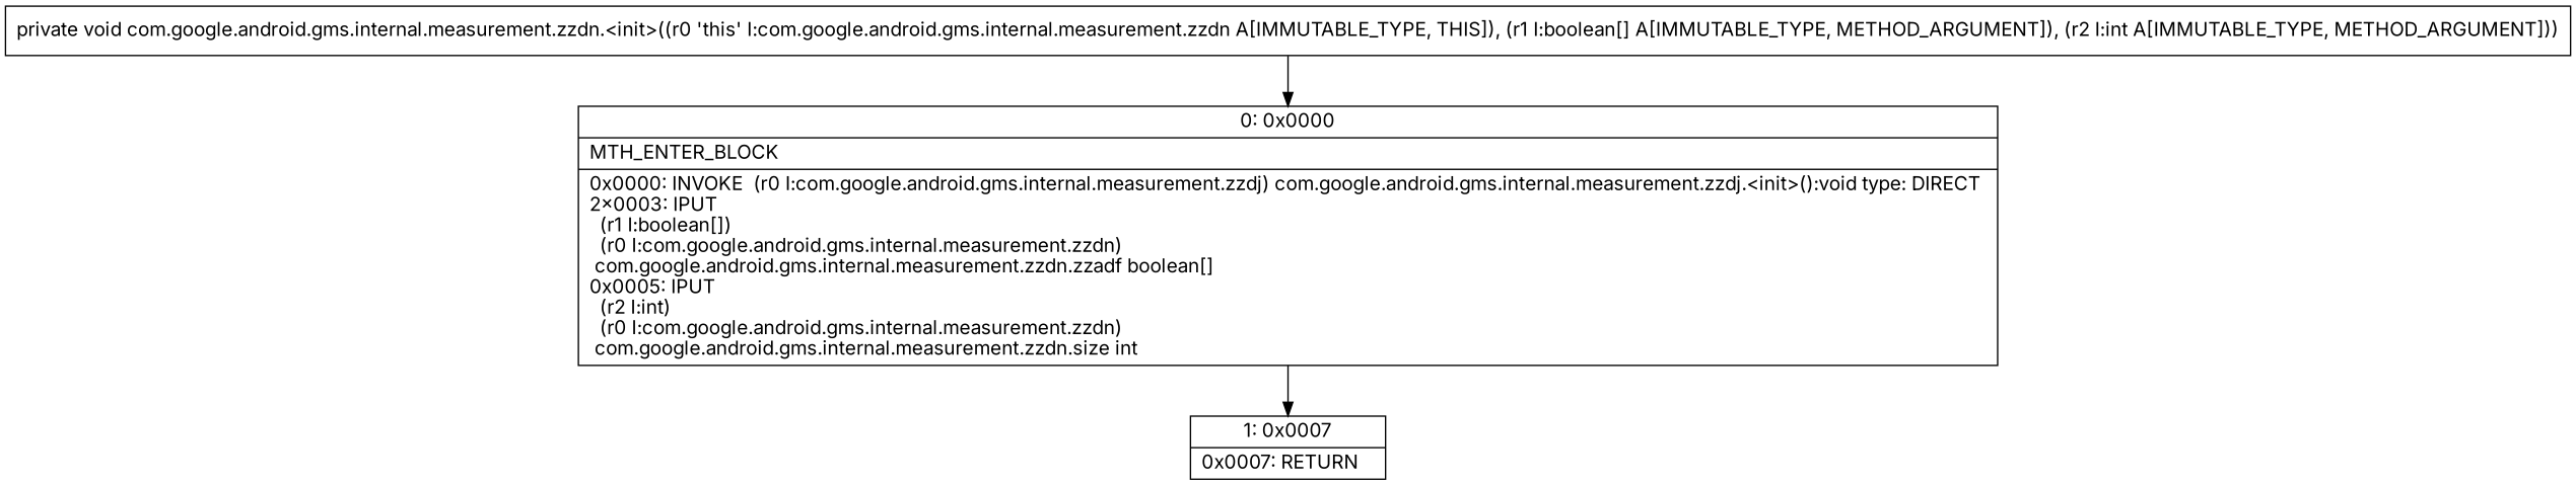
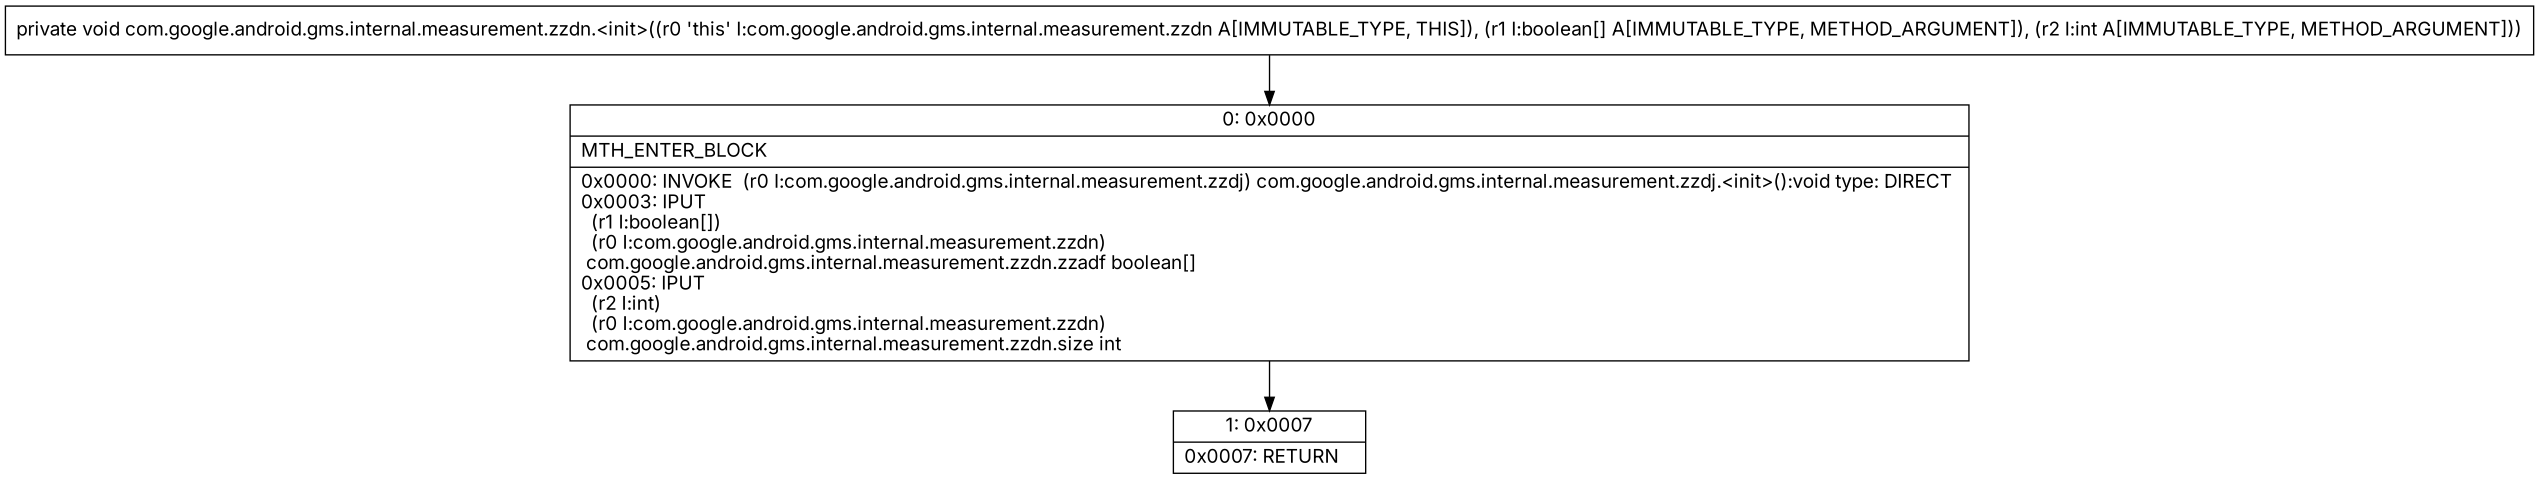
  digraph {
    fontname=Inter
    node [shape=record fontname=Inter]
    edge [fontname=Inter]
-   n1 [label="{0\:\ 0x0000|MTH_ENTER_BLOCK\l|0x0000: INVOKE  (r0 I:com.google.android.gms.internal.measurement.zzdj) com.google.android.gms.internal.measurement.zzdj.\<init\>():void type: DIRECT \l2x0003: IPUT  \l  (r1 I:boolean[])\l  (r0 I:com.google.android.gms.internal.measurement.zzdn)\l com.google.android.gms.internal.measurement.zzdn.zzadf boolean[] \l0x0005: IPUT  \l  (r2 I:int)\l  (r0 I:com.google.android.gms.internal.measurement.zzdn)\l com.google.android.gms.internal.measurement.zzdn.size int \l}"]
+   n1 [label="{0\:\ 0x0000|MTH_ENTER_BLOCK\l|0x0000: INVOKE  (r0 I:com.google.android.gms.internal.measurement.zzdj) com.google.android.gms.internal.measurement.zzdj.\<init\>():void type: DIRECT \l0x0003: IPUT  \l  (r1 I:boolean[])\l  (r0 I:com.google.android.gms.internal.measurement.zzdn)\l com.google.android.gms.internal.measurement.zzdn.zzadf boolean[] \l0x0005: IPUT  \l  (r2 I:int)\l  (r0 I:com.google.android.gms.internal.measurement.zzdn)\l com.google.android.gms.internal.measurement.zzdn.size int \l}"]
    n2 [label="{1\:\ 0x0007|0x0007: RETURN   \l}"]
    n3 [label="{private void com.google.android.gms.internal.measurement.zzdn.\<init\>((r0 'this' I:com.google.android.gms.internal.measurement.zzdn A[IMMUTABLE_TYPE, THIS]), (r1 I:boolean[] A[IMMUTABLE_TYPE, METHOD_ARGUMENT]), (r2 I:int A[IMMUTABLE_TYPE, METHOD_ARGUMENT])) }"]
    n1 -> n2
    n3 -> n1
  }
